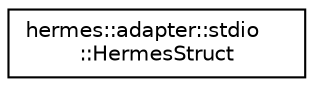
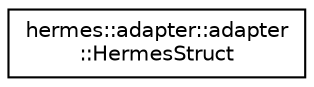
  digraph {
    rankdir=LR
-   n1 [color=black fillcolor=white fontname=Helvetica fontsize=10 height=0.2 label="hermes::adapter::stdio\l::HermesStruct" shape=record style=filled width=0.4]
+   n1 [color=black fillcolor=white fontname=Helvetica fontsize=10 height=0.2 label="hermes::adapter::adapter\l::HermesStruct" shape=record style=filled width=0.4]
  }
